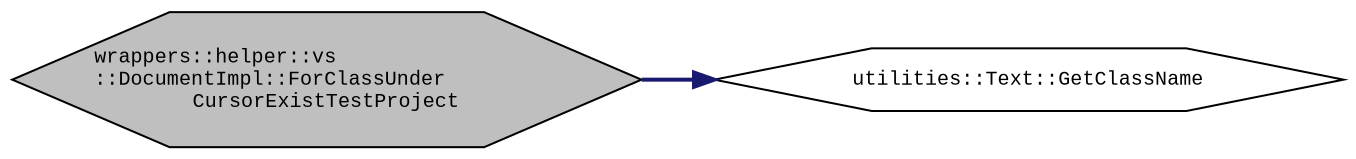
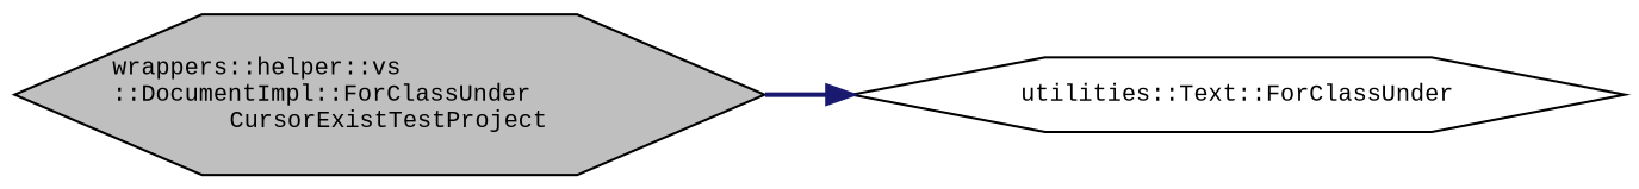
  digraph {
    rankdir=LR
    fontname="Liberation Mono"
    node [color=black fontname="Liberation Mono" fontsize=10 shape=hexagon style=filled]
    n1 [fillcolor=grey75 fontcolor=black height=0.2 label="wrappers::helper::vs\l::DocumentImpl::ForClassUnder\lCursorExistTestProject" width=0.4]
-   n2 [fillcolor=white height=0.2 label="utilities::Text::GetClassName" width=0.4]
+   n2 [fillcolor=white height=0.2 label="utilities::Text::ForClassUnder" width=0.4]
    n1 -> n2 [color=midnightblue fontname="Liberation Mono" fontsize=10 labelfontname=Verdana labelfontsize=10 style=bold]
  }
